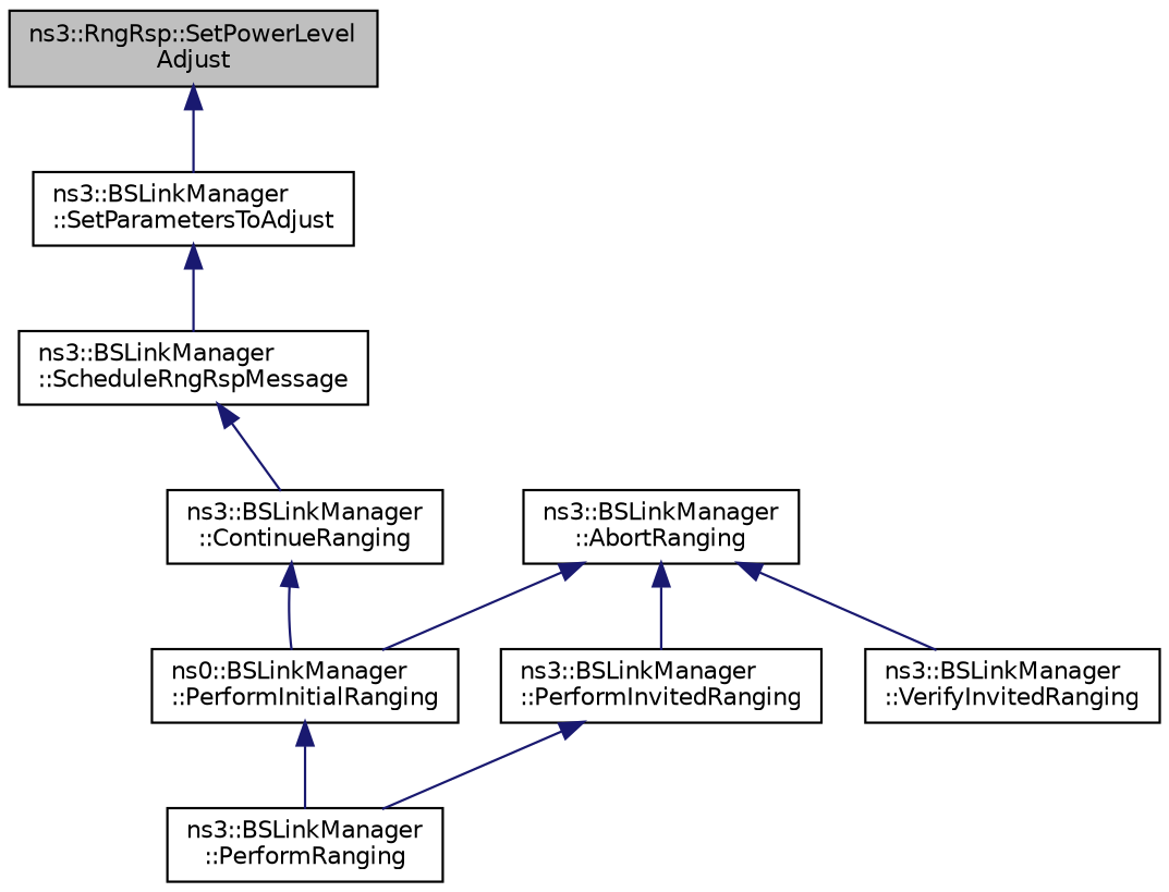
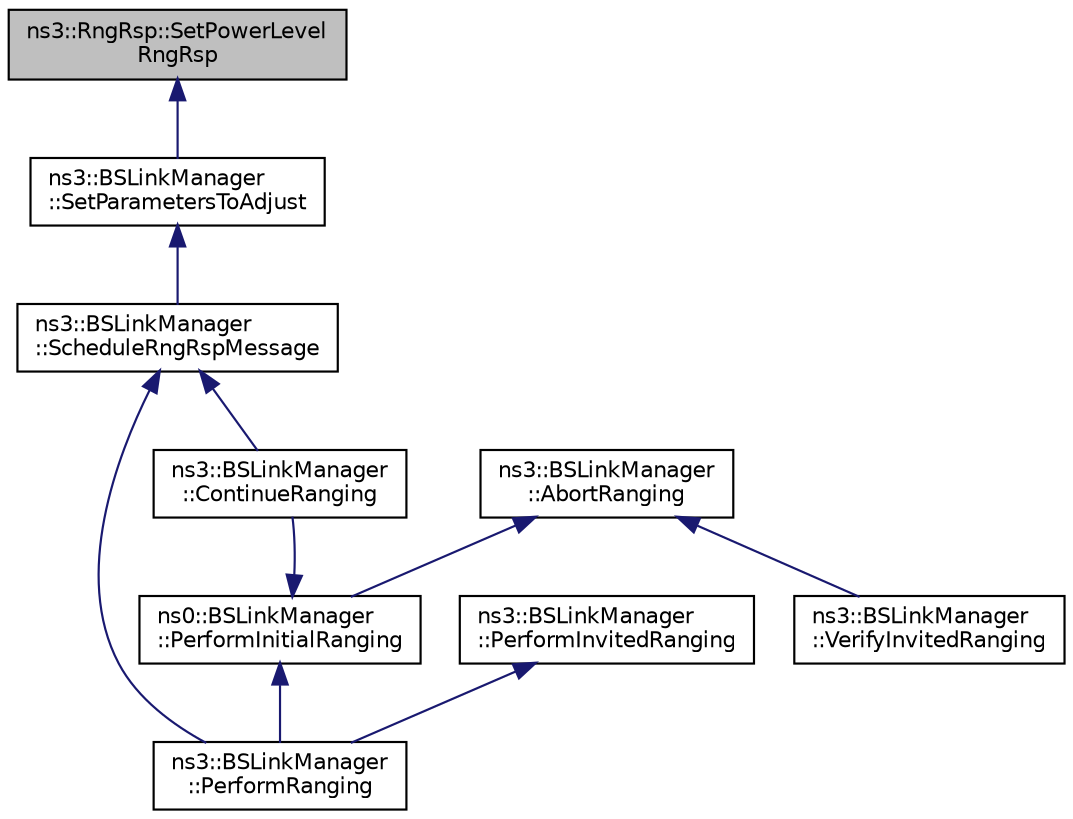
  digraph {
    rankdir=TB
    node [color=black fillcolor=white fontname=Helvetica fontsize=10 shape=record style=filled]
    edge [color=midnightblue dir=back fontname=Helvetica fontsize=10 labelfontname=Helvetica labelfontsize=10 style=solid]
-   n1 [fillcolor=grey75 fontcolor=black height=0.2 label="ns3::RngRsp::SetPowerLevel\lAdjust" width=0.4]
+   n1 [fillcolor=grey75 fontcolor=black height=0.2 label="ns3::RngRsp::SetPowerLevel\lRngRsp" width=0.4]
    n2 [height=0.2 label="ns3::BSLinkManager\l::SetParametersToAdjust" width=0.4]
    n3 [height=0.2 label="ns3::BSLinkManager\l::ScheduleRngRspMessage" width=0.4]
    n4 [height=0.2 label="ns3::BSLinkManager\l::PerformRanging" width=0.4]
    n5 [height=0.2 label="ns3::BSLinkManager\l::ContinueRanging" width=0.4]
    n6 [height=0.2 label="ns3::BSLinkManager\l::AbortRanging" width=0.4]
    n7 [height=0.2 label="ns0::BSLinkManager\l::PerformInitialRanging" width=0.4]
    n8 [height=0.2 label="ns3::BSLinkManager\l::PerformInvitedRanging" width=0.4]
    n9 [height=0.2 label="ns3::BSLinkManager\l::VerifyInvitedRanging" width=0.4]
    n1 -> n2
    n2 -> n3
+   n3 -> n4
    n3 -> n5
-   n5 -> n7
+   n7 -> n5
    n6 -> n7
-   n6 -> n8
    n6 -> n9
    n7 -> n4
    n8 -> n4
  }
